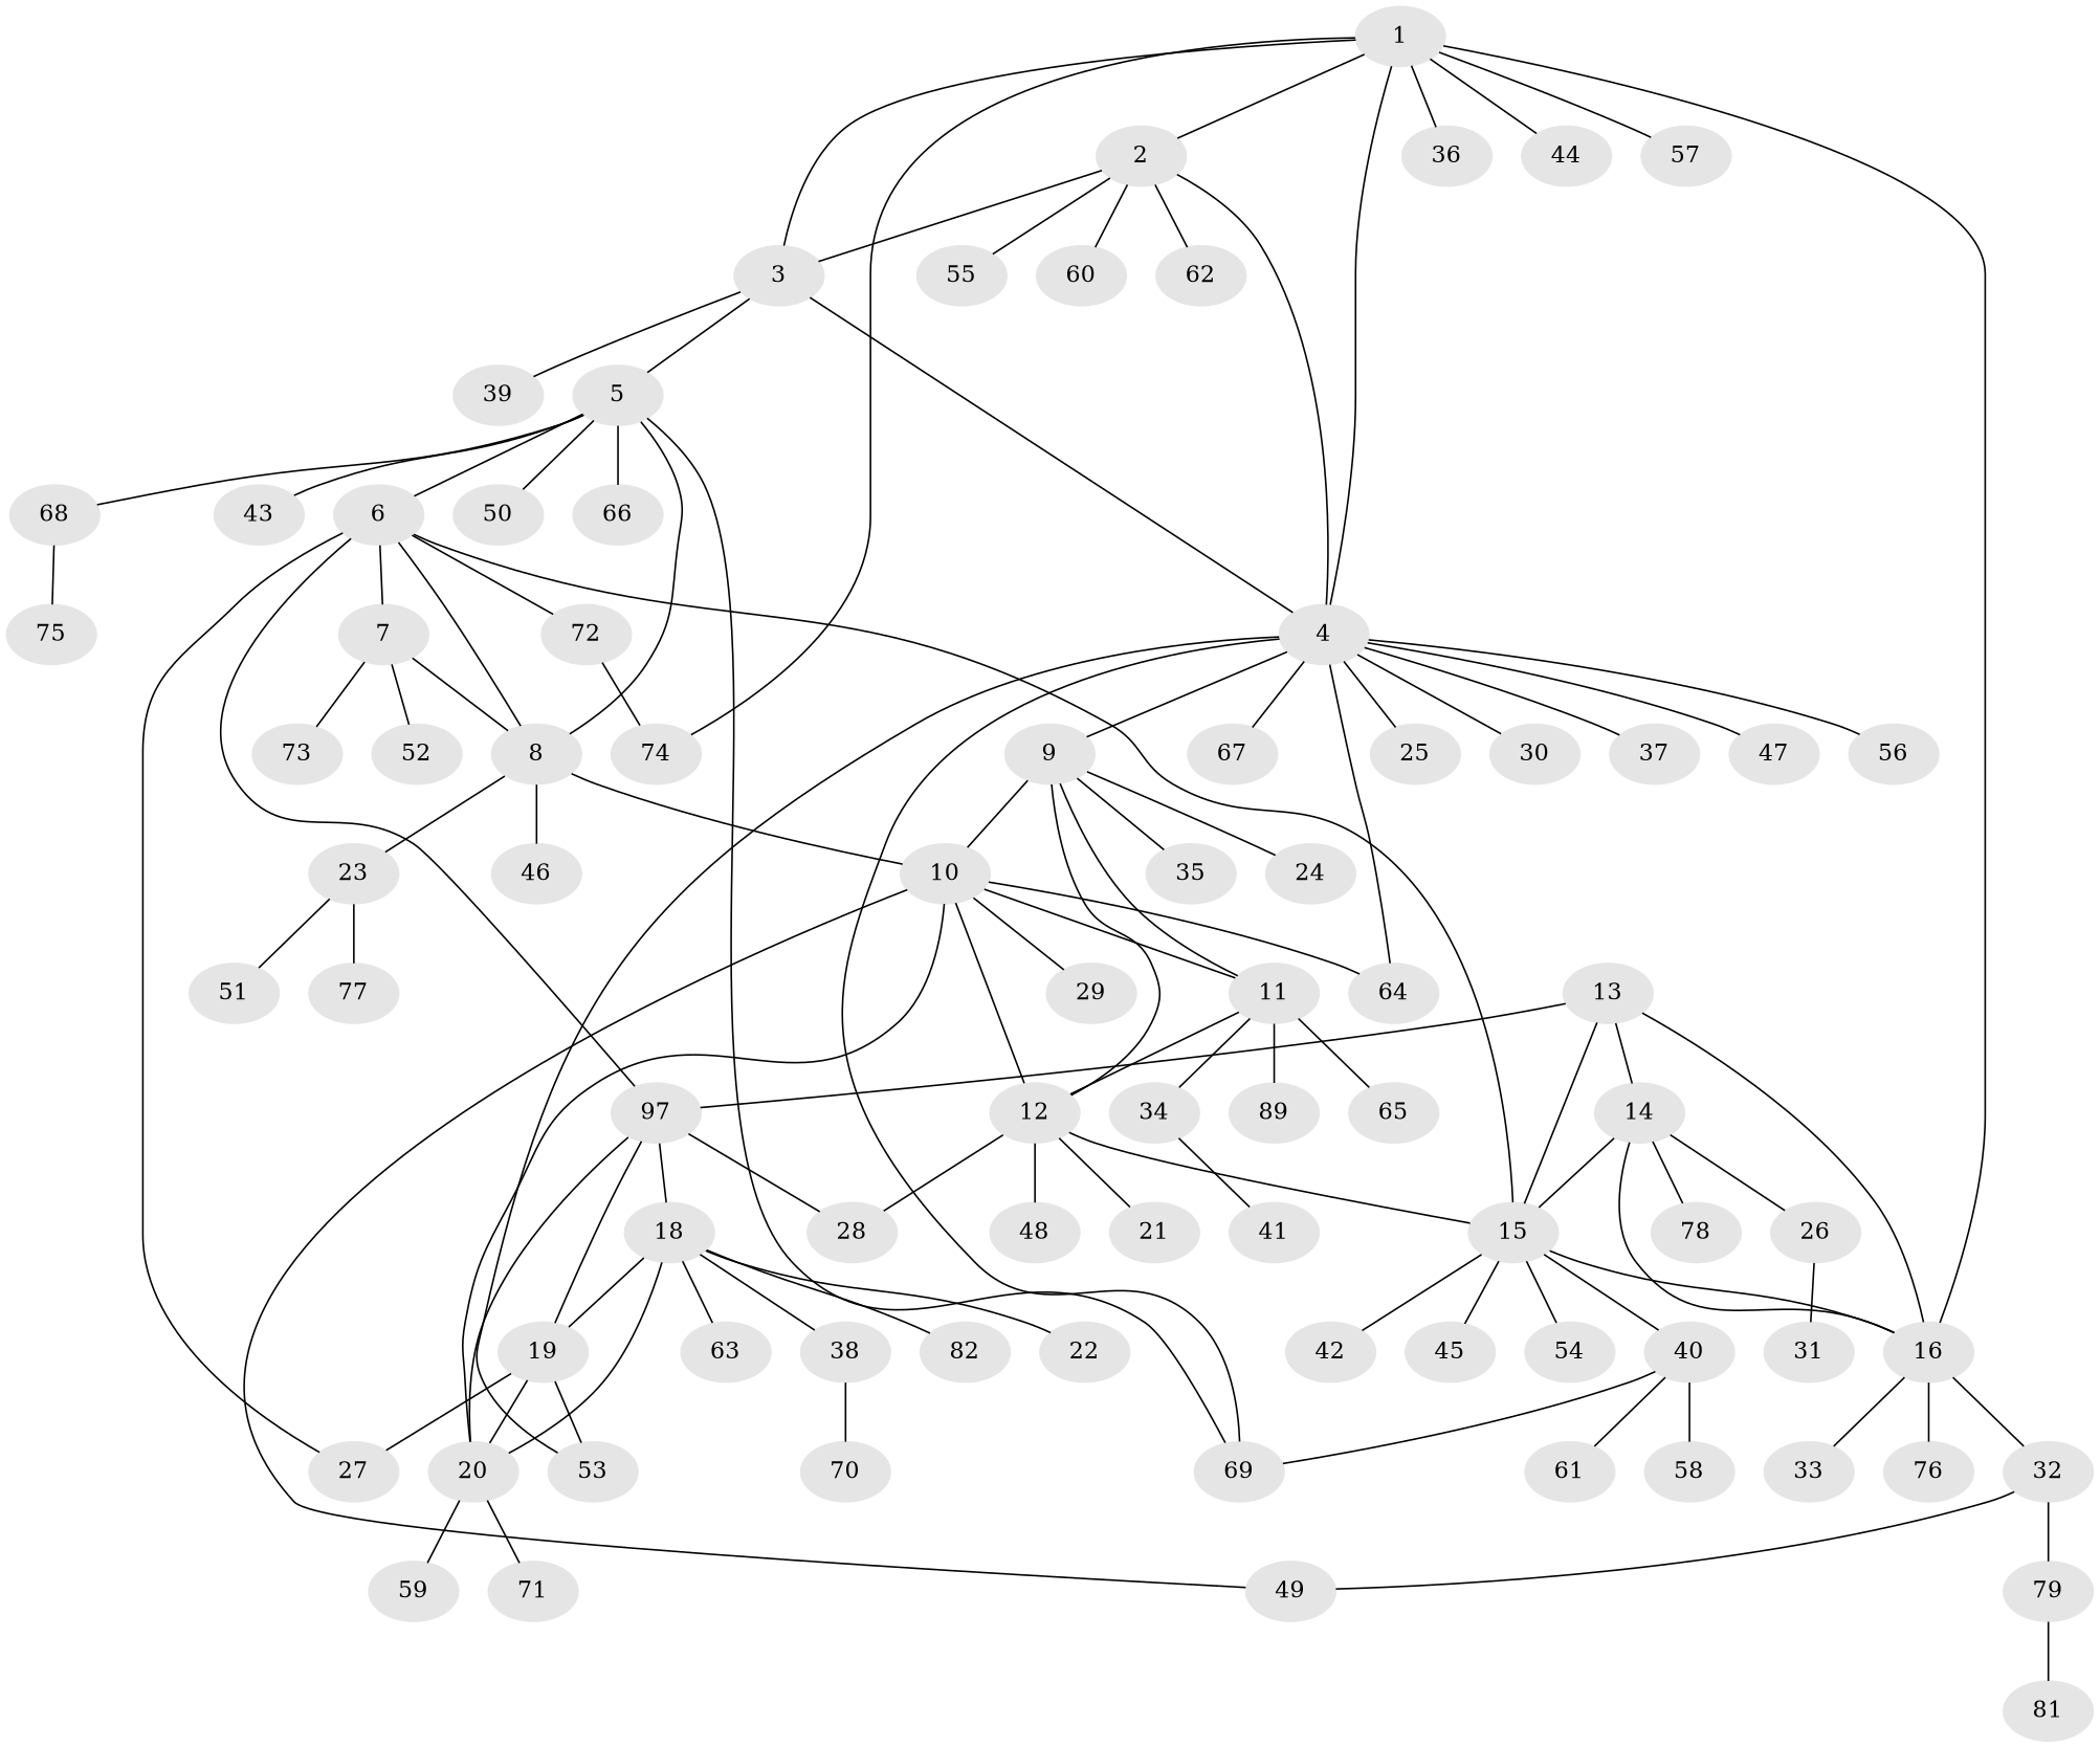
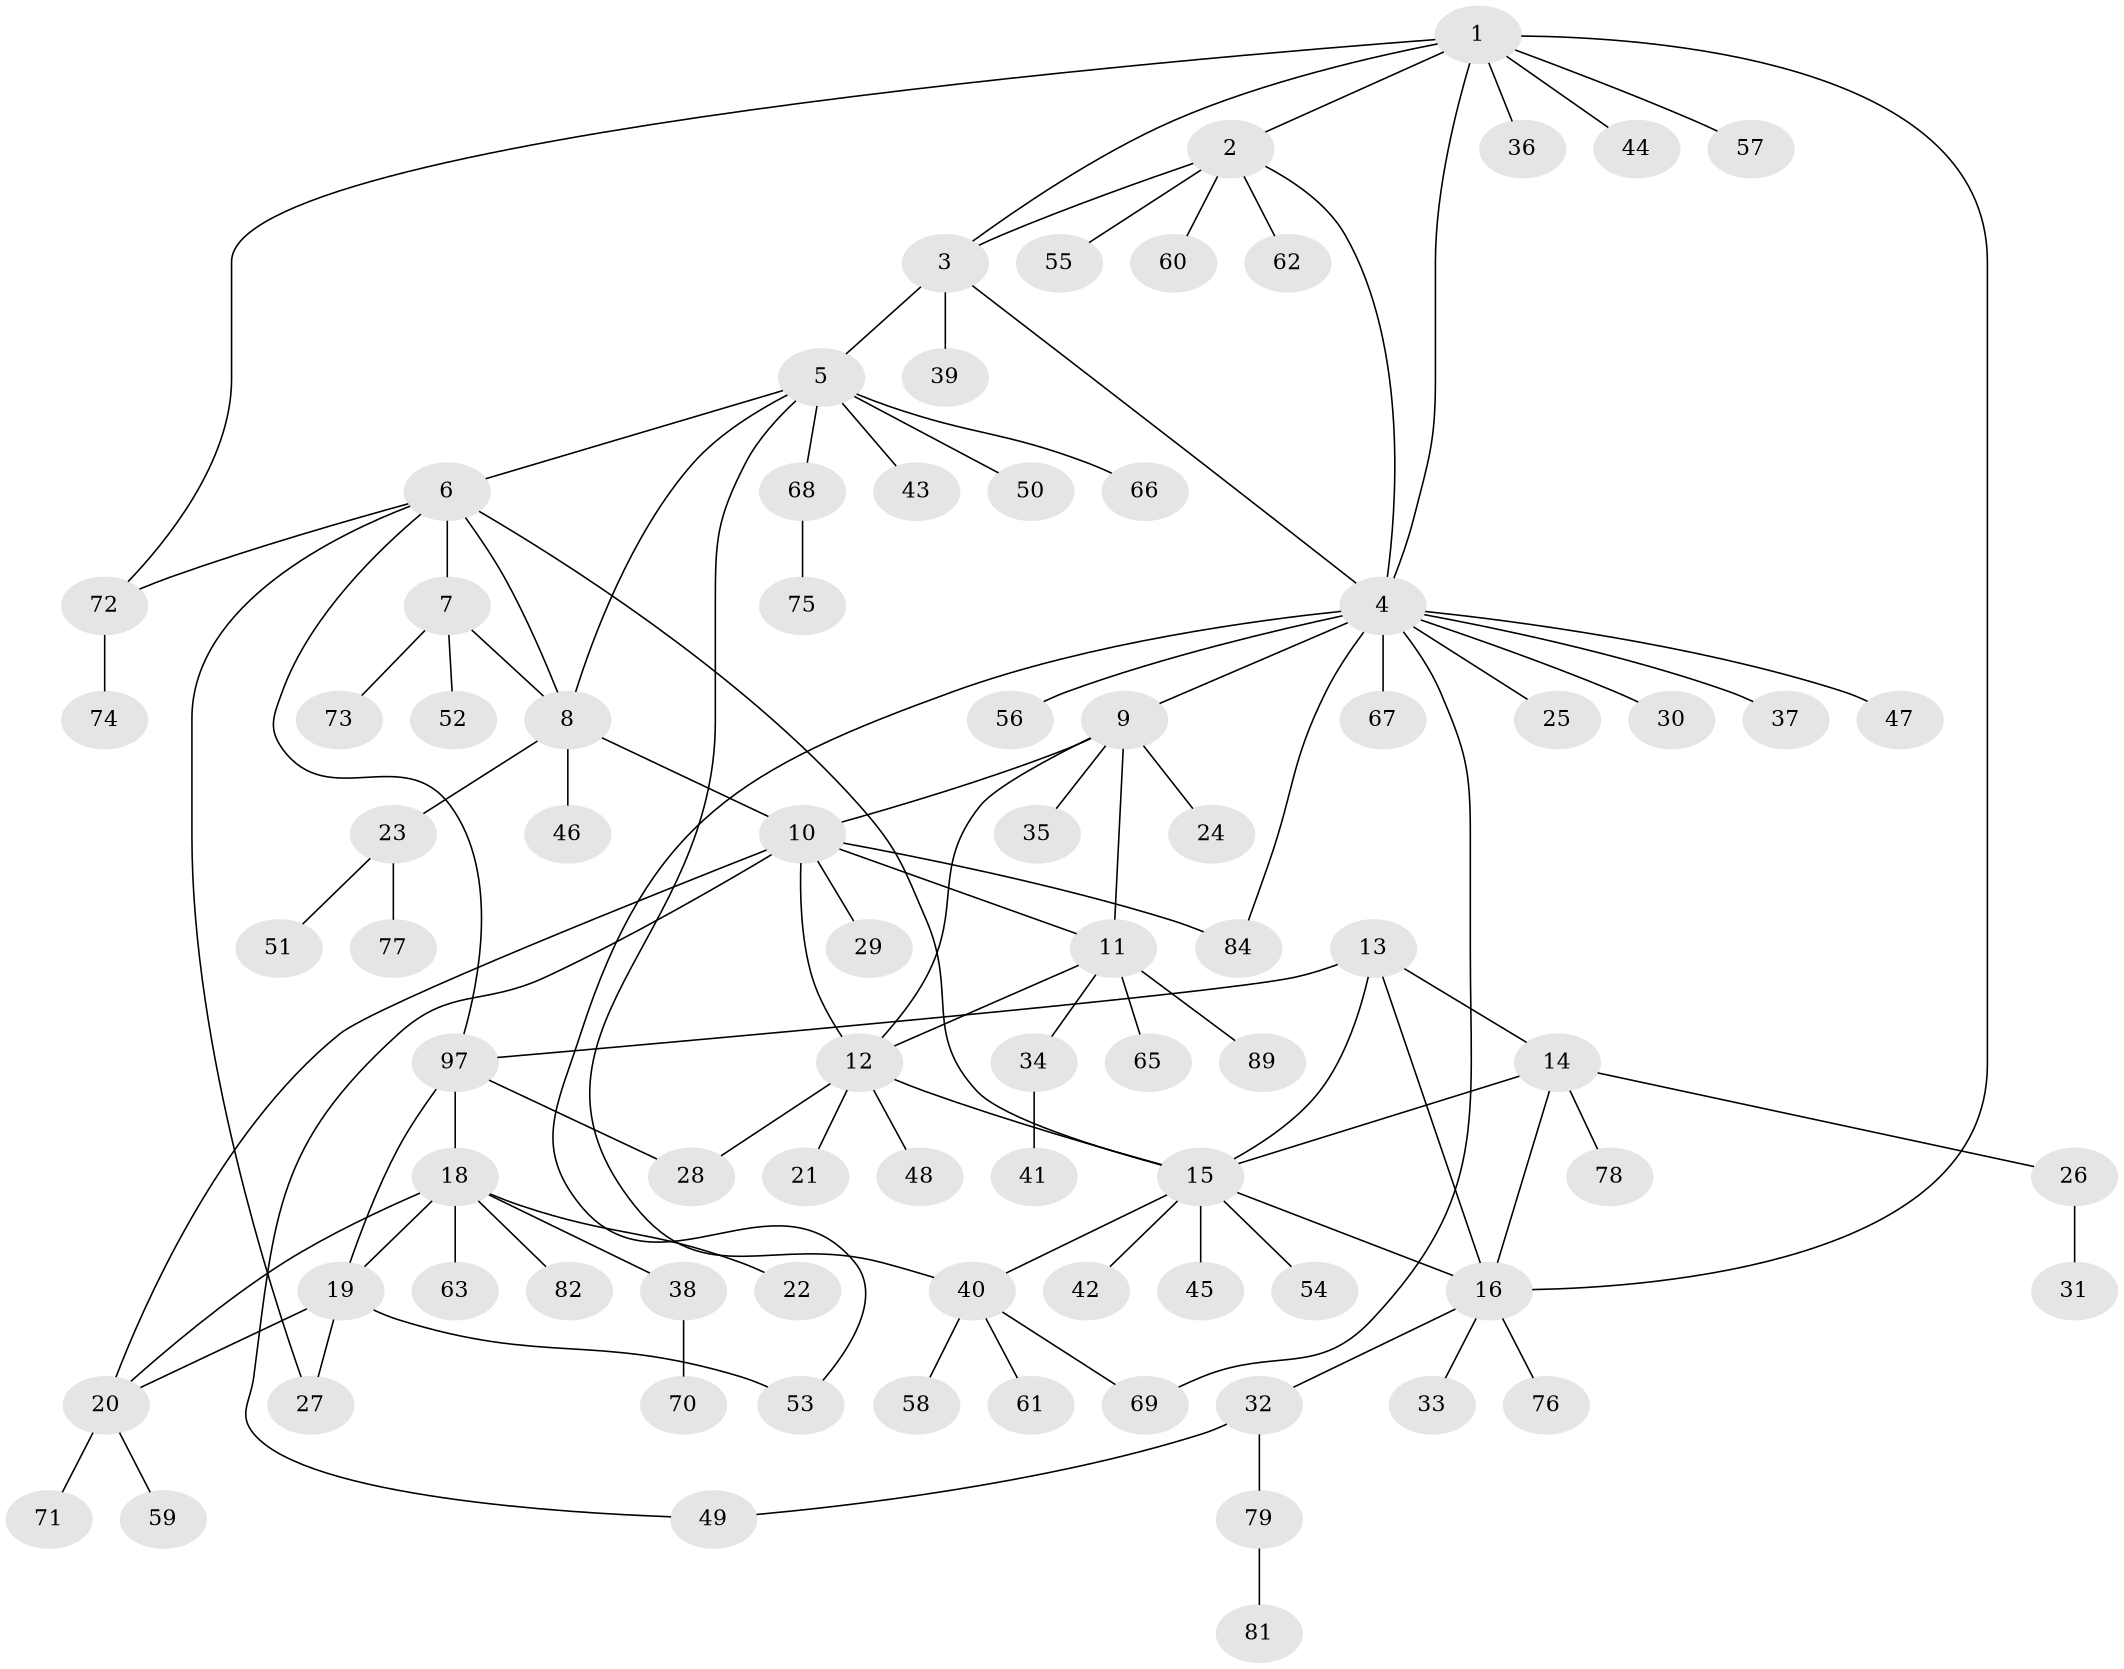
  graph {
    node [color=gray90 style=filled]
    1
    2
    3
    4
    16
    36
    44
    57
    72
    55
    60
    62
    5
    39
    9
    25
    30
    37
    47
    56
-   64
+   64 [label=84]
    67
    69
    53
    32
    33
    76
    74
    6
    8
    40
    43
    50
    66
    68
    10
    11
    12
    24
    35
    19
    27
    20
    7
    15
    n46 [label=97]
    52
    73
    23
    46
    58
    61
    75
    42
    45
    54
    28
    18
    29
    49
    51
    77
    34
    65
    n65 [label=89]
    21
    48
    59
    71
    41
    13
    14
    26
    78
    31
    79
    22
    38
    63
    82
    70
    81
    1 -- 2
    1 -- 3
    1 -- 4
    1 -- 16
    1 -- 36
    1 -- 44
    1 -- 57
-   1 -- 74
+   1 -- 72
    2 -- 3
    2 -- 4
    2 -- 55
    2 -- 60
    2 -- 62
    3 -- 4
    3 -- 5
    3 -- 39
    4 -- 9
    4 -- 25
    4 -- 30
    4 -- 37
    4 -- 47
    4 -- 56
    4 -- 64
    4 -- 67
    4 -- 69
    4 -- 53
    16 -- 32
    16 -- 33
    16 -- 76
    72 -- 74
    5 -- 6
    5 -- 8
-   5 -- 69
+   5 -- 40
    5 -- 43
    5 -- 50
    5 -- 66
    5 -- 68
    9 -- 10
    9 -- 11
    9 -- 12
    9 -- 24
    9 -- 35
    32 -- 49
    32 -- 79
    6 -- 72
    6 -- 8
    6 -- 27
    6 -- 7
    6 -- 15
    6 -- n46
    8 -- 10
    8 -- 23
    8 -- 46
    40 -- 69
    40 -- 58
    40 -- 61
    68 -- 75
    10 -- 64
    10 -- 11
    10 -- 12
    10 -- 20
    10 -- 29
    10 -- 49
    11 -- 12
    11 -- 34
    11 -- 65
    11 -- n65
    12 -- 15
    12 -- 28
    12 -- 21
    12 -- 48
    19 -- 53
    19 -- 27
    19 -- 20
    20 -- 59
    20 -- 71
    7 -- 8
    7 -- 52
    7 -- 73
    15 -- 16
    15 -- 40
    15 -- 42
    15 -- 45
    15 -- 54
    n46 -- 19
-   n46 -- 20
    n46 -- 28
    n46 -- 18
    23 -- 51
    23 -- 77
    18 -- 19
    18 -- 20
    18 -- 22
    18 -- 38
    18 -- 63
    18 -- 82
    34 -- 41
    13 -- 16
    13 -- 15
    13 -- n46
    13 -- 14
    14 -- 16
    14 -- 15
    14 -- 26
    14 -- 78
    26 -- 31
    79 -- 81
    38 -- 70
  }
